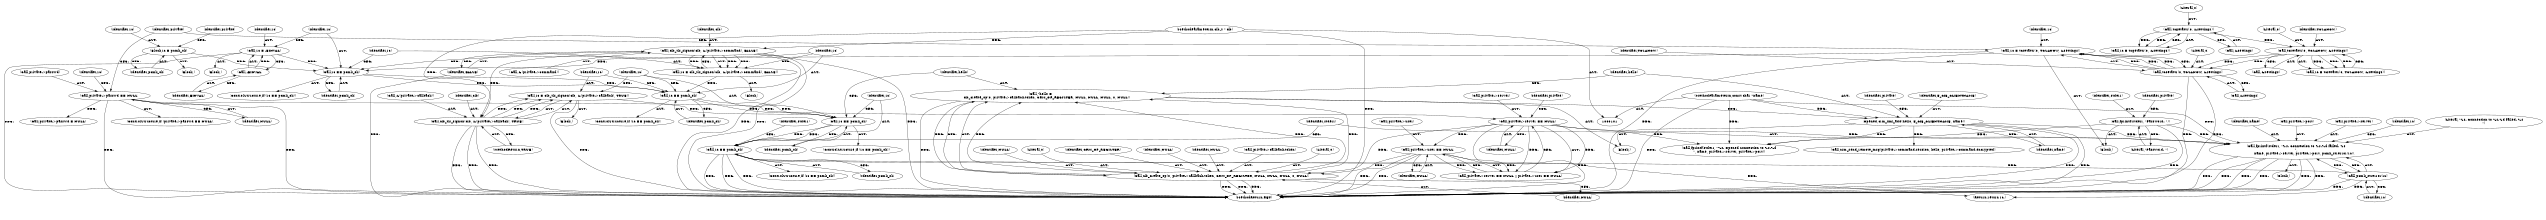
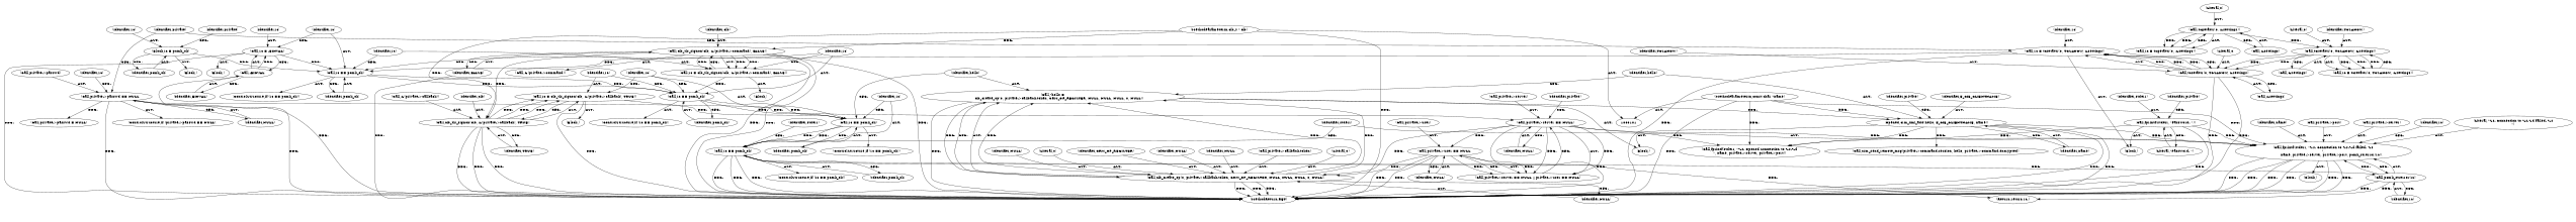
  digraph {
    n1 [label="(Call,fprintf(stderr, \"%s: Connection to %s:%d failed: %s\n\",\n                name, private->server, private->port, pcmk_strerror(rc)))"]
    n2 [label="(Call,pcmk_strerror(rc))"]
    n3 [label="(MethodReturn,RET)"]
    n4 [label="(Block,)"]
    n5 [label="(Identifier,rc)"]
    n6 [label="(Return,return rc;)"]
    n7 [label="(Call,fprintf(stderr, \"Password: \"))"]
    n8 [label="(Literal,\"Password: \")"]
    n9 [label="(Call,fprintf(stderr, \"%s: Opened connection to %s:%d\n\", name, private->server, private->port))"]
    n10 [label="(Block,)"]
    n11 [label="(Opened,crm_xml_add(hello, F_CIB_CLIENTNAME, name))"]
    n12 [label="(Identifier,name)"]
    n13 [label="(Call,crm_send_remote_msg(private->command.session, hello, private->command.encrypted))"]
    n14 [label="(Block,)"]
    n15 [label="(Call,*hello =\n            cib_create_op(0, private->callback.token, CRM_OP_REGISTER, NULL, NULL, NULL, 0, NULL))"]
    n16 [label="(Call,cib_create_op(0, private->callback.token, CRM_OP_REGISTER, NULL, NULL, NULL, 0, NULL))"]
    n17 [label="(Identifier,NULL)"]
    n18 [label="(Call,private->server == NULL)"]
    n19 [label="(Call,private->user == NULL)"]
    n20 [label="(Identifier,NULL)"]
    n21 [label="(Call,private->server == NULL || private->user == NULL)"]
    n22 [label="(Identifier,NULL)"]
    n23 [label="(Call,private->passwd == NULL)"]
    n24 [label="(ControlStructure,if (private->passwd == NULL))"]
    n25 [label="(Identifier,NULL)"]
    n26 [label="(Call,private->passwd = NULL)"]
    n27 [label="(MethodParameterIn,const char *name)"]
    1000101
    n29 [label="(Call,rc == pcmk_ok)"]
    n30 [label="(ControlStructure,if (rc == pcmk_ok))"]
    n31 [label="(Identifier,pcmk_ok)"]
    n32 [label="(Call,rc == pcmk_ok)"]
    n33 [label="(ControlStructure,if (rc == pcmk_ok))"]
    n34 [label="(Identifier,pcmk_ok)"]
    n35 [label="(Call,rc == pcmk_ok)"]
    n36 [label="(ControlStructure,if (rc == pcmk_ok))"]
    n37 [label="(Identifier,pcmk_ok)"]
    n38 [label="(Call,rc = cib_tls_signon(cib, &(private->command), FALSE))"]
    n39 [label="(Call,cib_tls_signon(cib, &(private->command), FALSE))"]
    n40 [label="(Block,)"]
    n41 [label="(Call,cib_tls_signon(cib, &(private->callback), TRUE))"]
    n42 [label="(Identifier,FALSE)"]
    n43 [label="(Call,rc = cib_tls_signon(cib, &(private->callback), TRUE))"]
-   n44 [label="(MethodReturn,TRUE)"]
+   n44 [label="(Identifier,TRUE)"]
    n45 [label="(MethodParameterIn,cib_t * cib)"]
    n46 [label="(Call,rc == pcmk_ok)"]
    n47 [label="(Identifier,pcmk_ok)"]
    n48 [label="(ControlStructure,if (rc == pcmk_ok))"]
    n49 [label="(Block,rc = pcmk_ok)"]
    n50 [label="(Identifier,pcmk_ok)"]
    n51 [label="(Block,)"]
    n52 [label="(Call,rc = tcsetattr(0, TCSANOW, &settings))"]
    n53 [label="(Call,tcsetattr(0, TCSANOW, &settings))"]
    n54 [label="(Call,&settings)"]
    n55 [label="(Call,tcsetattr(0, TCSANOW, &settings))"]
    n56 [label="(Call,rc = tcsetattr(0, TCSANOW, &settings))"]
    n57 [label="(Call,&settings)"]
    n58 [label="(Call,tcgetattr(0, &settings))"]
    n59 [label="(Call,&settings)"]
    n60 [label="(Call,rc = tcgetattr(0, &settings))"]
    n61 [label="(Call,rc = -EINVAL)"]
    n62 [label="(Call,-EINVAL)"]
    n63 [label="(Block,)"]
    n64 [label="(Identifier,EINVAL)"]
    n65 [label="(Block,)"]
    n66 [label="(Literal,0)"]
    n67 [label="(Identifier,stderr)"]
    n68 [label="(Identifier,NULL)"]
    n69 [label="(Call,private->server)"]
    n70 [label="(Identifier,rc)"]
    n71 [label="(Call,private->passwd)"]
    n72 [label="(Literal,0)"]
    n73 [label="(Identifier,private)"]
    n74 [label="(Identifier,private)"]
    n75 [label="(Identifier,rc)"]
    n76 [label="(Identifier,name)"]
    n77 [label="(Call,private->port)"]
    n78 [label="(Identifier,rc)"]
    n79 [label="(Call,private->user)"]
    n80 [label="(Identifier,stderr)"]
    n81 [label="(Identifier,rc)"]
    n82 [label="(Call,private->server)"]
    n83 [label="(Call,&(private->command))"]
    n84 [label="(Identifier,CRM_OP_REGISTER)"]
    n85 [label="(Identifier,rc)"]
    n86 [label="(Identifier,rc)"]
    n87 [label="(Identifier,rc)"]
    n88 [label="(Identifier,private)"]
    n89 [label="(Identifier,TCSANOW)"]
    n90 [label="(Identifier,TCSANOW)"]
    n91 [label="(Identifier,NULL)"]
    n92 [label="(Identifier,rc)"]
    n93 [label="(Identifier,rc)"]
    n94 [label="(Call,&(private->callback))"]
    n95 [label="(Identifier,cib)"]
    n96 [label="(Identifier,private)"]
    n97 [label="(Identifier,NULL)"]
    n98 [label="(Identifier,private)"]
    n99 [label="(Literal,\"%s: Connection to %s:%d failed: %s\n\")"]
    n100 [label="(Identifier,rc)"]
    n101 [label="(Identifier,hello)"]
    n102 [label="(Identifier,cib)"]
    n103 [label="(Call,private->callback.token)"]
    n104 [label="(Identifier,hello)"]
    n105 [label="(Literal,0)"]
    n106 [label="(Literal,0)"]
    n107 [label="(Identifier,F_CIB_CLIENTNAME)"]
    n108 [label="(Identifier,rc)"]
    n109 [label="(Identifier,stderr)"]
    n110 [label="(Literal,0)"]
    n1 -> n2 [label="CFG: "]
    n1 -> n3 [label="DDG: "]
    n1 -> n3 [label="DDG: "]
    n1 -> n3 [label="DDG: "]
    n1 -> n3 [label="DDG: "]
    n1 -> n3 [label="DDG: "]
    n1 -> n3 [label="DDG: "]
    n1 -> n4 [label="AST: "]
    n2 -> n1 [label="AST: "]
    n2 -> n1 [label="DDG: "]
    n2 -> n3 [label="DDG: "]
    n2 -> n5 [label="CFG: "]
    n2 -> n6 [label="DDG: "]
    n5 -> n2 [label="AST: "]
    n7 -> n1 [label="DDG: "]
    n7 -> n3 [label="DDG: "]
    n7 -> n8 [label="CFG: "]
    n7 -> n9 [label="DDG: "]
    n7 -> n10 [label="AST: "]
    n8 -> n7 [label="AST: "]
    n11 -> n1 [label="DDG: "]
    n11 -> n3 [label="DDG: "]
    n11 -> n3 [label="DDG: "]
    n11 -> n9 [label="DDG: "]
    n11 -> n12 [label="CFG: "]
    n11 -> n13 [label="DDG: "]
    n11 -> n14 [label="AST: "]
    n12 -> n11 [label="AST: "]
    n15 -> n3 [label="DDG: "]
    n15 -> n11 [label="DDG: "]
    n15 -> n14 [label="AST: "]
    n15 -> n16 [label="CFG: "]
    n16 -> n3 [label="DDG: "]
    n16 -> n3 [label="DDG: "]
    n16 -> n3 [label="DDG: "]
    n16 -> n15 [label="AST: "]
    n16 -> n15 [label="DDG: "]
    n16 -> n15 [label="DDG: "]
    n16 -> n15 [label="DDG: "]
    n16 -> n15 [label="DDG: "]
    n16 -> n17 [label="CFG: "]
    n17 -> n16 [label="AST: "]
    n18 -> n1 [label="DDG: "]
    n18 -> n3 [label="DDG: "]
    n18 -> n9 [label="DDG: "]
    n18 -> n16 [label="DDG: "]
    n18 -> n19 [label="DDG: "]
    n18 -> n20 [label="CFG: "]
    n18 -> n21 [label="AST: "]
    n18 -> n21 [label="DDG: "]
    n18 -> n21 [label="DDG: "]
    n19 -> n3 [label="DDG: "]
    n19 -> n3 [label="DDG: "]
    n19 -> n16 [label="DDG: "]
    n19 -> n21 [label="AST: "]
    n19 -> n21 [label="DDG: "]
    n19 -> n21 [label="DDG: "]
    n19 -> n22 [label="CFG: "]
    n20 -> n18 [label="AST: "]
    n21 -> n18 [label="CFG: "]
    n21 -> n19 [label="CFG: "]
    n22 -> n19 [label="AST: "]
    n23 -> n3 [label="DDG: "]
    n23 -> n3 [label="DDG: "]
    n23 -> n18 [label="DDG: "]
    n23 -> n24 [label="AST: "]
    n23 -> n25 [label="CFG: "]
    n23 -> n26 [label="DDG: "]
    n25 -> n23 [label="AST: "]
    n27 -> n1 [label="DDG: "]
    n27 -> n3 [label="DDG: "]
    n27 -> n9 [label="DDG: "]
    n27 -> n11 [label="DDG: "]
    n27 -> 1000101 [label="AST: "]
    n29 -> n2 [label="DDG: "]
    n29 -> n3 [label="DDG: "]
    n29 -> n3 [label="DDG: "]
    n29 -> n3 [label="DDG: "]
    n29 -> n6 [label="DDG: "]
    n29 -> n30 [label="AST: "]
    n29 -> n31 [label="CFG: "]
    n31 -> n29 [label="AST: "]
    n32 -> n29 [label="DDG: "]
    n32 -> n29 [label="DDG: "]
    n32 -> n33 [label="AST: "]
    n32 -> n34 [label="CFG: "]
    n34 -> n32 [label="AST: "]
    n35 -> n32 [label="DDG: "]
    n35 -> n32 [label="DDG: "]
    n35 -> n36 [label="AST: "]
    n35 -> n37 [label="CFG: "]
    n37 -> n35 [label="AST: "]
    n38 -> n35 [label="DDG: "]
    n38 -> n39 [label="CFG: "]
    n38 -> n40 [label="AST: "]
    n39 -> n3 [label="DDG: "]
    n39 -> n3 [label="DDG: "]
    n39 -> n3 [label="DDG: "]
    n39 -> n38 [label="AST: "]
    n39 -> n38 [label="DDG: "]
    n39 -> n38 [label="DDG: "]
    n39 -> n38 [label="DDG: "]
    n39 -> n41 [label="DDG: "]
    n39 -> n42 [label="CFG: "]
    n41 -> n3 [label="DDG: "]
    n41 -> n3 [label="DDG: "]
    n41 -> n3 [label="DDG: "]
    n41 -> n43 [label="AST: "]
    n41 -> n43 [label="DDG: "]
    n41 -> n43 [label="DDG: "]
    n41 -> n43 [label="DDG: "]
    n41 -> n44 [label="CFG: "]
    n42 -> n3 [label="DDG: "]
    n42 -> n39 [label="AST: "]
    n43 -> n3 [label="DDG: "]
    n43 -> n32 [label="DDG: "]
-   n43 -> n41 [label="AST: "]
+   n43 -> n41 [label="CFG: "]
    n43 -> n65 [label="AST: "]
    n44 -> n41 [label="AST: "]
    n45 -> n3 [label="DDG: "]
    n45 -> 1000101 [label="AST: "]
    n45 -> n39 [label="DDG: "]
    n45 -> n41 [label="DDG: "]
    n46 -> n35 [label="DDG: "]
    n46 -> n35 [label="DDG: "]
    n46 -> n47 [label="CFG: "]
    n46 -> n48 [label="AST: "]
    n47 -> n46 [label="AST: "]
    n49 -> n46 [label="DDG: "]
    n49 -> n50 [label="CFG: "]
    n49 -> n51 [label="AST: "]
    n50 -> n49 [label="AST: "]
    n52 -> n3 [label="DDG: "]
    n52 -> n10 [label="AST: "]
    n52 -> n46 [label="DDG: "]
    n52 -> n53 [label="CFG: "]
    n53 -> n3 [label="DDG: "]
    n53 -> n3 [label="DDG: "]
    n53 -> n52 [label="AST: "]
    n53 -> n52 [label="DDG: "]
    n53 -> n52 [label="DDG: "]
    n53 -> n52 [label="DDG: "]
    n53 -> n54 [label="CFG: "]
    n54 -> n53 [label="AST: "]
    n55 -> n53 [label="DDG: "]
    n55 -> n53 [label="DDG: "]
    n55 -> n56 [label="AST: "]
    n55 -> n56 [label="DDG: "]
    n55 -> n56 [label="DDG: "]
    n55 -> n56 [label="DDG: "]
    n55 -> n57 [label="CFG: "]
    n56 -> n55 [label="CFG: "]
    n57 -> n55 [label="AST: "]
    n58 -> n55 [label="DDG: "]
    n58 -> n59 [label="CFG: "]
    n58 -> n60 [label="AST: "]
    n58 -> n60 [label="DDG: "]
    n58 -> n60 [label="DDG: "]
    n59 -> n58 [label="AST: "]
    n60 -> n58 [label="CFG: "]
    n61 -> n3 [label="DDG: "]
    n61 -> n46 [label="DDG: "]
    n61 -> n62 [label="CFG: "]
    n61 -> n63 [label="AST: "]
+   n62 -> n3 [label="DDG: "]
    n62 -> n61 [label="AST: "]
    n62 -> n61 [label="DDG: "]
    n62 -> n64 [label="CFG: "]
    n64 -> n62 [label="AST: "]
    n66 -> n55 [label="AST: "]
    n67 -> n29 [label="CFG: "]
    n68 -> n16 [label="AST: "]
    n69 -> n18 [label="AST: "]
    n70 -> n61 [label="AST: "]
    n71 -> n23 [label="AST: "]
    n72 -> n16 [label="AST: "]
    n73 -> n7 [label="CFG: "]
    n74 -> n18 [label="CFG: "]
    n75 -> n38 [label="AST: "]
    n75 -> n46 [label="CFG: "]
    n76 -> n1 [label="AST: "]
    n77 -> n1 [label="AST: "]
    n78 -> n35 [label="AST: "]
    n78 -> n38 [label="CFG: "]
    n78 -> n46 [label="CFG: "]
    n79 -> n19 [label="AST: "]
    n80 -> n1 [label="AST: "]
    n80 -> n29 [label="CFG: "]
    n81 -> n46 [label="AST: "]
    n81 -> n61 [label="CFG: "]
    n82 -> n1 [label="AST: "]
-   n83 -> n39 [label="AST: "]
+   n39 -> n83 [label="AST: "]
    n84 -> n16 [label="AST: "]
    n85 -> n52 [label="AST: "]
    n86 -> n29 [label="AST: "]
    n86 -> n32 [label="CFG: "]
    n87 -> n1 [label="CFG: "]
    n88 -> n11 [label="CFG: "]
    n89 -> n53 [label="AST: "]
    n90 -> n55 [label="AST: "]
    n91 -> n16 [label="AST: "]
    n92 -> n32 [label="AST: "]
    n92 -> n35 [label="CFG: "]
    n92 -> n43 [label="CFG: "]
    n93 -> n35 [label="CFG: "]
    n93 -> n43 [label="AST: "]
    n94 -> n41 [label="AST: "]
    n95 -> n41 [label="AST: "]
    n96 -> n23 [label="CFG: "]
    n96 -> n52 [label="CFG: "]
    n97 -> n16 [label="AST: "]
    n98 -> n49 [label="CFG: "]
    n99 -> n1 [label="AST: "]
    n100 -> n23 [label="CFG: "]
    n101 -> n11 [label="AST: "]
    n101 -> n15 [label="CFG: "]
    n102 -> n39 [label="AST: "]
    n103 -> n16 [label="AST: "]
    n104 -> n15 [label="AST: "]
    n104 -> n32 [label="CFG: "]
    n105 -> n58 [label="AST: "]
    n106 -> n53 [label="AST: "]
    n107 -> n11 [label="AST: "]
    n108 -> n49 [label="AST: "]
    n109 -> n7 [label="AST: "]
    n110 -> n16 [label="AST: "]
  }
